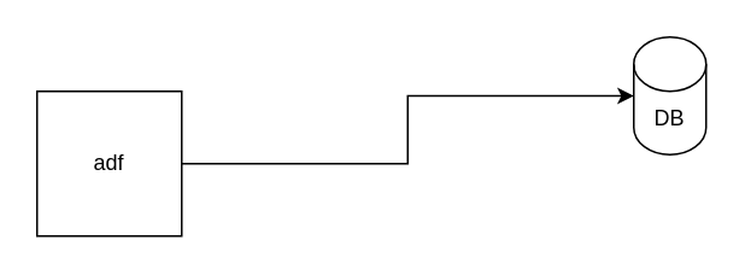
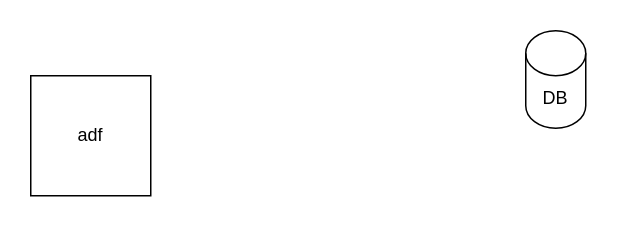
  <mxCell id="0" />
  <mxCell id="1" parent="0" />
  <mxCell id="2" value="adf" style="whiteSpace=wrap;html=1;aspect=fixed;" parent="1" vertex="1"><mxGeometry x="20" y="50" width="80" height="80" as="geometry" /></mxCell>
  <mxCell id="3" value="DB" style="shape=cylinder3;whiteSpace=wrap;html=1;boundedLbl=1;backgroundOutline=1;size=15;" parent="1" vertex="1"><mxGeometry x="350" y="20" width="40" height="65" as="geometry" /></mxCell>
- <mxCell id="4" style="edgeStyle=orthogonalEdgeStyle;rounded=0;orthogonalLoop=1;jettySize=auto;html=1;entryX=0;entryY=0.5;entryDx=0;entryDy=0;entryPerimeter=0;" parent="1" source="2" target="3" edge="1"><mxGeometry relative="1" as="geometry" /></mxCell>
